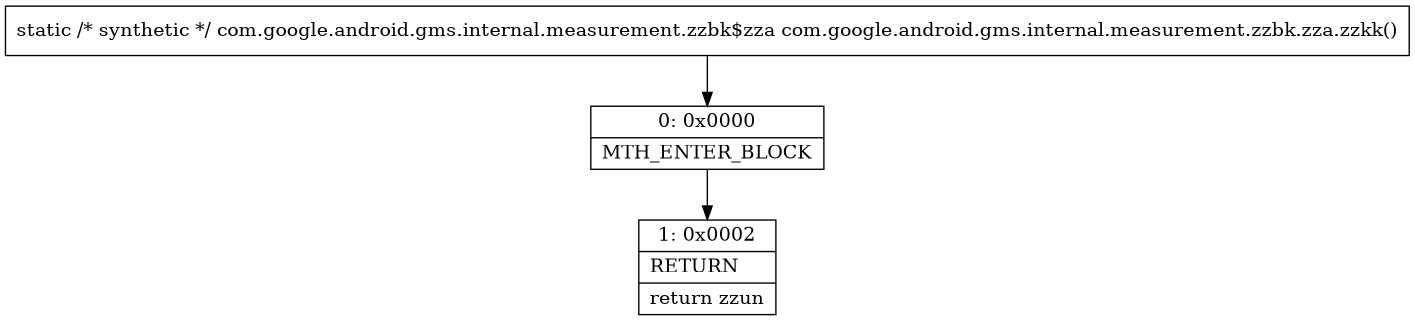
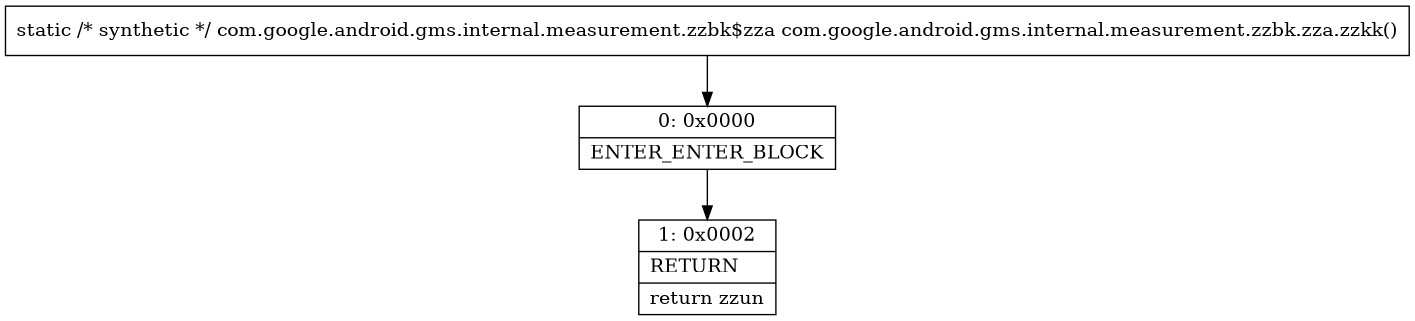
  digraph {
    node [shape=record]
-   n1 [label="{0\:\ 0x0000|MTH_ENTER_BLOCK\l}"]
+   n1 [label="{0\:\ 0x0000|ENTER_ENTER_BLOCK\l}"]
    n2 [label="{1\:\ 0x0002|RETURN\l|return zzun\l}"]
    n3 [label="{static \/* synthetic *\/ com.google.android.gms.internal.measurement.zzbk$zza com.google.android.gms.internal.measurement.zzbk.zza.zzkk() }"]
    n1 -> n2
    n3 -> n1
  }
